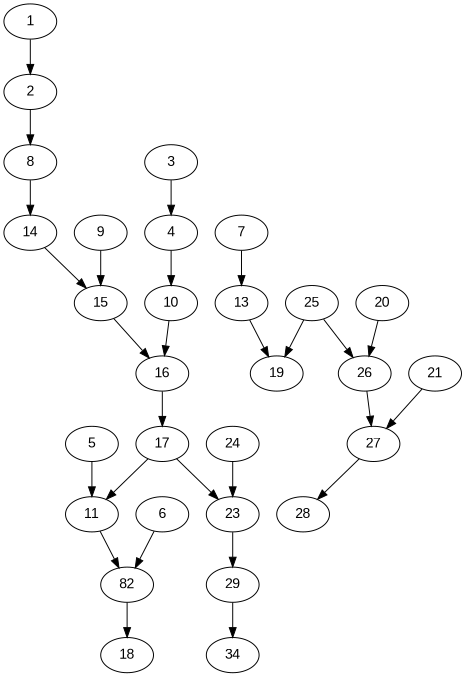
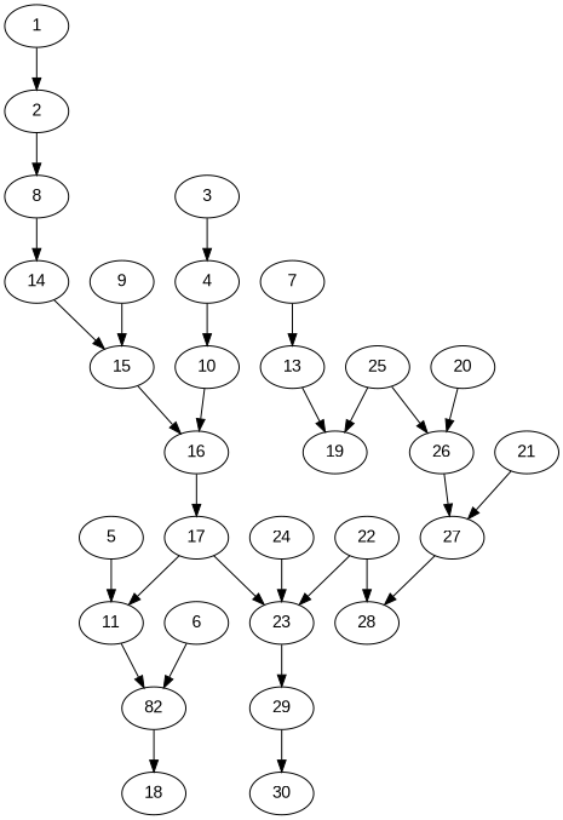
  digraph {
    fontname="Liberation Sans"
    node [fontname="Liberation Sans"]
    edge [color=black fontname="Liberation Sans"]
    1
    2
    8
    14
    15
    3
    4
    10
    16
    17
    5
    11
    n13 [label=82]
    18
    6
    7
    13
    19
    9
    25
    26
    23
    29
-   30 [label=34]
+   30
    27
    20
    28
    21
+   22
    24
    1 -> 2
    2 -> 8
    8 -> 14
    14 -> 15
    15 -> 16
    3 -> 4
    4 -> 10
    10 -> 16
    16 -> 17
    17 -> 11
    17 -> 23
    5 -> 11
    11 -> n13
    n13 -> 18
    6 -> n13
    7 -> 13
    13 -> 19
    9 -> 15
    25 -> 19
    25 -> 26
    26 -> 27
    23 -> 29
    29 -> 30
    27 -> 28
    20 -> 26
    21 -> 27
+   22 -> 23
+   22 -> 28
    24 -> 23
  }
